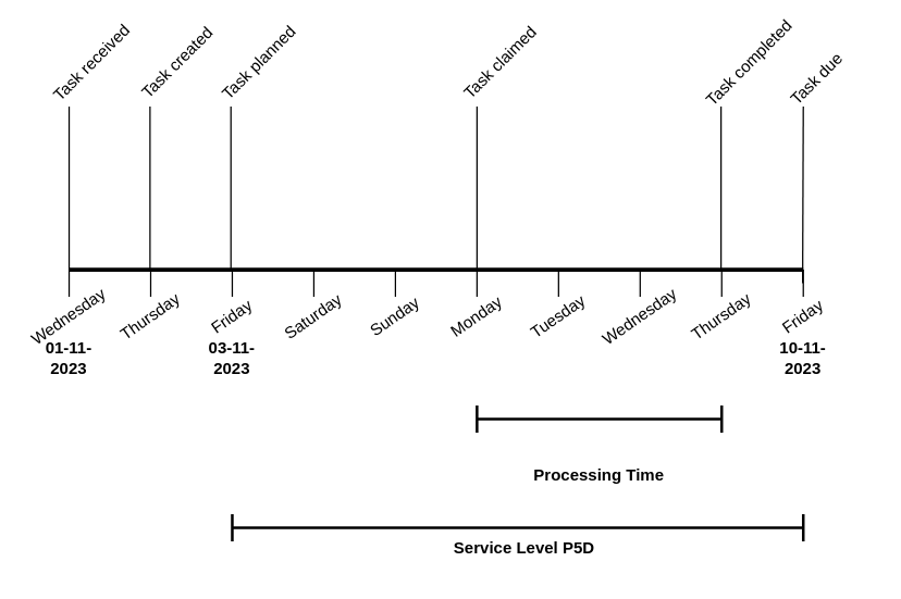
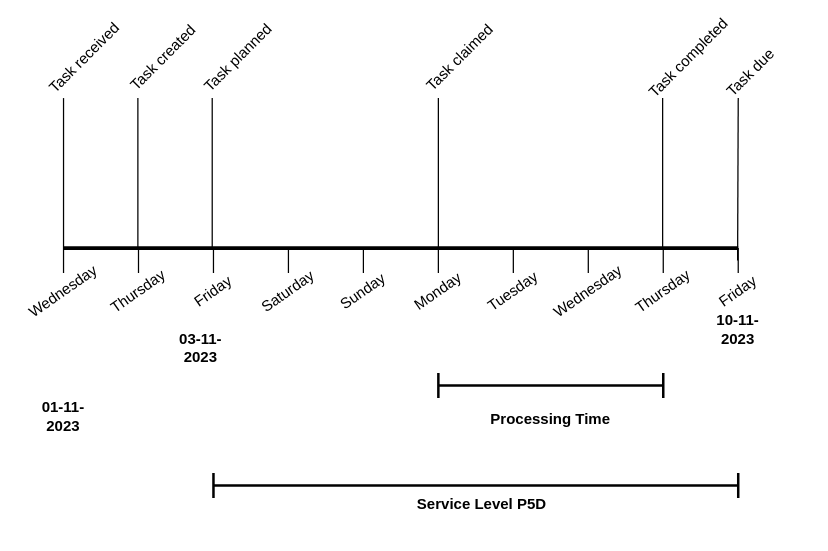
  <mxCell id="0" />
  <mxCell id="1" parent="0" />
  <mxCell id="2" value="" style="endArrow=none;html=1;rounded=0;strokeWidth=3;" edge="1" parent="1"><mxGeometry width="50" height="50" relative="1" as="geometry"><mxPoint x="50" y="188" as="sourcePoint" /><mxPoint x="590" y="188" as="targetPoint" /></mxGeometry></mxCell>
  <mxCell id="3" value="" style="endArrow=none;html=1;rounded=0;" edge="1" parent="1"><mxGeometry width="50" height="50" relative="1" as="geometry"><mxPoint x="170" y="208" as="sourcePoint" /><mxPoint x="170" y="188" as="targetPoint" /></mxGeometry></mxCell>
  <mxCell id="4" value="" style="endArrow=none;html=1;rounded=0;" edge="1" parent="1"><mxGeometry width="50" height="50" relative="1" as="geometry"><mxPoint x="230" y="188" as="sourcePoint" /><mxPoint x="230" y="208" as="targetPoint" /></mxGeometry></mxCell>
  <mxCell id="5" value="" style="endArrow=none;html=1;rounded=0;" edge="1" parent="1"><mxGeometry width="50" height="50" relative="1" as="geometry"><mxPoint x="290" y="208" as="sourcePoint" /><mxPoint x="290" y="188" as="targetPoint" /></mxGeometry></mxCell>
  <mxCell id="6" value="" style="endArrow=none;html=1;rounded=0;" edge="1" parent="1"><mxGeometry width="50" height="50" relative="1" as="geometry"><mxPoint x="350" y="208" as="sourcePoint" /><mxPoint x="350" y="188" as="targetPoint" /></mxGeometry></mxCell>
  <mxCell id="7" value="" style="endArrow=none;html=1;rounded=0;" edge="1" parent="1"><mxGeometry width="50" height="50" relative="1" as="geometry"><mxPoint x="410" y="208" as="sourcePoint" /><mxPoint x="410" y="188" as="targetPoint" /></mxGeometry></mxCell>
  <mxCell id="8" value="" style="endArrow=none;html=1;rounded=0;" edge="1" parent="1"><mxGeometry width="50" height="50" relative="1" as="geometry"><mxPoint x="470" y="208" as="sourcePoint" /><mxPoint x="470" y="188" as="targetPoint" /></mxGeometry></mxCell>
  <mxCell id="9" value="" style="endArrow=none;html=1;rounded=0;" edge="1" parent="1"><mxGeometry width="50" height="50" relative="1" as="geometry"><mxPoint x="530" y="208" as="sourcePoint" /><mxPoint x="530" y="188" as="targetPoint" /></mxGeometry></mxCell>
  <mxCell id="10" value="" style="endArrow=none;html=1;rounded=0;" edge="1" parent="1"><mxGeometry width="50" height="50" relative="1" as="geometry"><mxPoint x="590" y="208" as="sourcePoint" /><mxPoint x="590" y="188" as="targetPoint" /></mxGeometry></mxCell>
- <mxCell id="11" value="&lt;b&gt;03-11-2023&lt;/b&gt;" style="text;html=1;strokeColor=none;fillColor=none;align=center;verticalAlign=middle;whiteSpace=wrap;rounded=0;" vertex="1" parent="1"><mxGeometry x="140" y="238" width="60" height="30" as="geometry" /></mxCell>
+ <mxCell id="11" value="&lt;b&gt;03-11-2023&lt;/b&gt;" style="text;html=1;strokeColor=none;fillColor=none;align=center;verticalAlign=middle;whiteSpace=wrap;rounded=0;" vertex="1" parent="1"><mxGeometry x="130" y="253" width="60" height="30" as="geometry" /></mxCell>
  <mxCell id="12" value="&lt;div&gt;Friday&lt;/div&gt;" style="text;html=1;strokeColor=none;fillColor=none;align=center;verticalAlign=middle;whiteSpace=wrap;rounded=0;rotation=-35;" vertex="1" parent="1"><mxGeometry x="140" y="208" width="60" height="30" as="geometry" /></mxCell>
  <mxCell id="13" value="Saturday" style="text;html=1;strokeColor=none;fillColor=none;align=center;verticalAlign=middle;whiteSpace=wrap;rounded=0;rotation=-35;" vertex="1" parent="1"><mxGeometry x="200" y="208" width="60" height="30" as="geometry" /></mxCell>
  <mxCell id="14" value="Sunday" style="text;html=1;strokeColor=none;fillColor=none;align=center;verticalAlign=middle;whiteSpace=wrap;rounded=0;rotation=-35;" vertex="1" parent="1"><mxGeometry x="260" y="208" width="60" height="30" as="geometry" /></mxCell>
  <mxCell id="15" value="Monday" style="text;html=1;strokeColor=none;fillColor=none;align=center;verticalAlign=middle;whiteSpace=wrap;rounded=0;rotation=-35;" vertex="1" parent="1"><mxGeometry x="320" y="208" width="60" height="30" as="geometry" /></mxCell>
  <mxCell id="16" value="Tuesday" style="text;html=1;strokeColor=none;fillColor=none;align=center;verticalAlign=middle;whiteSpace=wrap;rounded=0;rotation=-35;" vertex="1" parent="1"><mxGeometry x="380" y="208" width="60" height="30" as="geometry" /></mxCell>
  <mxCell id="17" value="Wednesday" style="text;html=1;strokeColor=none;fillColor=none;align=center;verticalAlign=middle;whiteSpace=wrap;rounded=0;rotation=-35;" vertex="1" parent="1"><mxGeometry x="440" y="208" width="60" height="30" as="geometry" /></mxCell>
  <mxCell id="18" value="Thursday" style="text;html=1;strokeColor=none;fillColor=none;align=center;verticalAlign=middle;whiteSpace=wrap;rounded=0;rotation=-35;" vertex="1" parent="1"><mxGeometry x="500" y="208" width="60" height="30" as="geometry" /></mxCell>
  <mxCell id="19" value="Friday" style="text;html=1;strokeColor=none;fillColor=none;align=center;verticalAlign=middle;whiteSpace=wrap;rounded=0;rotation=-35;" vertex="1" parent="1"><mxGeometry x="560" y="208" width="60" height="30" as="geometry" /></mxCell>
  <mxCell id="20" value="" style="endArrow=none;html=1;rounded=0;" edge="1" parent="1"><mxGeometry width="50" height="50" relative="1" as="geometry"><mxPoint x="50" y="208" as="sourcePoint" /><mxPoint x="50" y="188" as="targetPoint" /></mxGeometry></mxCell>
  <mxCell id="21" value="" style="endArrow=none;html=1;rounded=0;" edge="1" parent="1"><mxGeometry width="50" height="50" relative="1" as="geometry"><mxPoint x="110" y="208" as="sourcePoint" /><mxPoint x="110" y="188" as="targetPoint" /></mxGeometry></mxCell>
  <mxCell id="22" value="Wednesday" style="text;html=1;strokeColor=none;fillColor=none;align=center;verticalAlign=middle;whiteSpace=wrap;rounded=0;rotation=-35;" vertex="1" parent="1"><mxGeometry x="20" y="208" width="60" height="30" as="geometry" /></mxCell>
  <mxCell id="23" value="Thursday" style="text;html=1;strokeColor=none;fillColor=none;align=center;verticalAlign=middle;whiteSpace=wrap;rounded=0;rotation=-35;" vertex="1" parent="1"><mxGeometry x="80" y="208" width="60" height="30" as="geometry" /></mxCell>
- <mxCell id="24" value="&lt;b&gt;01-11-2023&lt;/b&gt;" style="text;html=1;strokeColor=none;fillColor=none;align=center;verticalAlign=middle;whiteSpace=wrap;rounded=0;" vertex="1" parent="1"><mxGeometry x="20" y="238" width="60" height="30" as="geometry" /></mxCell>
+ <mxCell id="24" value="&lt;b&gt;01-11-2023&lt;/b&gt;" style="text;html=1;strokeColor=none;fillColor=none;align=center;verticalAlign=middle;whiteSpace=wrap;rounded=0;" vertex="1" parent="1"><mxGeometry x="20" y="308" width="60" height="30" as="geometry" /></mxCell>
  <mxCell id="25" value="&lt;b&gt;10-11-2023&lt;/b&gt;" style="text;html=1;strokeColor=none;fillColor=none;align=center;verticalAlign=middle;whiteSpace=wrap;rounded=0;" vertex="1" parent="1"><mxGeometry x="560" y="238" width="60" height="30" as="geometry" /></mxCell>
  <mxCell id="26" value="Task received" style="text;html=1;strokeColor=none;fillColor=none;align=center;verticalAlign=middle;whiteSpace=wrap;rounded=0;rotation=-45;" vertex="1" parent="1"><mxGeometry x="27.07" y="20.93" width="80" height="30" as="geometry" /></mxCell>
  <mxCell id="27" value="" style="endArrow=none;html=1;rounded=0;" edge="1" parent="1"><mxGeometry width="50" height="50" relative="1" as="geometry"><mxPoint x="50" y="188" as="sourcePoint" /><mxPoint x="50" y="68" as="targetPoint" /></mxGeometry></mxCell>
  <mxCell id="28" value="" style="endArrow=none;html=1;rounded=0;" edge="1" parent="1"><mxGeometry width="50" height="50" relative="1" as="geometry"><mxPoint x="109.5" y="68" as="sourcePoint" /><mxPoint x="109.5" y="188" as="targetPoint" /></mxGeometry></mxCell>
  <mxCell id="29" value="Task created" style="text;html=1;strokeColor=none;fillColor=none;align=center;verticalAlign=middle;whiteSpace=wrap;rounded=0;rotation=-45;" vertex="1" parent="1"><mxGeometry x="90" y="20.93" width="80" height="30" as="geometry" /></mxCell>
  <mxCell id="30" value="Task due" style="text;html=1;strokeColor=none;fillColor=none;align=center;verticalAlign=middle;whiteSpace=wrap;rounded=0;rotation=-45;" vertex="1" parent="1"><mxGeometry x="560" y="32.73" width="80" height="30" as="geometry" /></mxCell>
  <mxCell id="31" value="" style="endArrow=none;html=1;rounded=0;" edge="1" parent="1"><mxGeometry width="50" height="50" relative="1" as="geometry"><mxPoint x="590" y="68" as="sourcePoint" /><mxPoint x="589.5" y="198" as="targetPoint" /></mxGeometry></mxCell>
  <mxCell id="32" value="" style="shape=crossbar;whiteSpace=wrap;html=1;rounded=1;strokeWidth=2;" vertex="1" parent="1"><mxGeometry x="170" y="368" width="420" height="20" as="geometry" /></mxCell>
  <mxCell id="33" value="&lt;b&gt;Service Level P5D&lt;br&gt;&lt;/b&gt;" style="text;html=1;strokeColor=none;fillColor=none;align=center;verticalAlign=middle;whiteSpace=wrap;rounded=0;" vertex="1" parent="1"><mxGeometry x="324.75" y="378" width="120" height="30" as="geometry" /></mxCell>
  <mxCell id="34" value="" style="endArrow=none;html=1;rounded=0;" edge="1" parent="1"><mxGeometry width="50" height="50" relative="1" as="geometry"><mxPoint x="169" y="188" as="sourcePoint" /><mxPoint x="169" y="68" as="targetPoint" /></mxGeometry></mxCell>
  <mxCell id="35" value="Task planned" style="text;html=1;strokeColor=none;fillColor=none;align=center;verticalAlign=middle;whiteSpace=wrap;rounded=0;rotation=-45;" vertex="1" parent="1"><mxGeometry x="150" y="20.93" width="80" height="30" as="geometry" /></mxCell>
  <mxCell id="36" value="" style="endArrow=none;html=1;rounded=0;" edge="1" parent="1"><mxGeometry width="50" height="50" relative="1" as="geometry"><mxPoint x="350" y="188" as="sourcePoint" /><mxPoint x="350" y="68" as="targetPoint" /></mxGeometry></mxCell>
  <mxCell id="37" value="" style="endArrow=none;html=1;rounded=0;" edge="1" parent="1"><mxGeometry width="50" height="50" relative="1" as="geometry"><mxPoint x="529.5" y="188" as="sourcePoint" /><mxPoint x="529.5" y="68" as="targetPoint" /></mxGeometry></mxCell>
  <mxCell id="38" value="Task claimed" style="text;html=1;strokeColor=none;fillColor=none;align=center;verticalAlign=middle;whiteSpace=wrap;rounded=0;rotation=-45;" vertex="1" parent="1"><mxGeometry x="320" y="20.93" width="94.75" height="30" as="geometry" /></mxCell>
  <mxCell id="39" value="Task completed" style="text;html=1;strokeColor=none;fillColor=none;align=center;verticalAlign=middle;whiteSpace=wrap;rounded=0;rotation=-45;" vertex="1" parent="1"><mxGeometry x="500" y="20.93" width="101.46" height="30" as="geometry" /></mxCell>
  <mxCell id="40" value="" style="shape=crossbar;whiteSpace=wrap;html=1;rounded=1;strokeWidth=2;" vertex="1" parent="1"><mxGeometry x="350" y="288" width="180" height="20" as="geometry" /></mxCell>
- <mxCell id="41" value="&lt;b&gt;&lt;font style=&quot;font-size: 12px;&quot;&gt;Processing Time&lt;/font&gt;&lt;/b&gt;" style="text;html=1;strokeColor=none;fillColor=none;align=center;verticalAlign=middle;whiteSpace=wrap;rounded=0;fontSize=16;" vertex="1" parent="1"><mxGeometry x="375" y="323" width="130" height="30" as="geometry" /></mxCell>
+ <mxCell id="41" value="&lt;b&gt;&lt;font style=&quot;font-size: 12px;&quot;&gt;Processing Time&lt;/font&gt;&lt;/b&gt;" style="text;html=1;strokeColor=none;fillColor=none;align=center;verticalAlign=middle;whiteSpace=wrap;rounded=0;fontSize=16;" vertex="1" parent="1"><mxGeometry x="375" y="308" width="130" height="30" as="geometry" /></mxCell>
